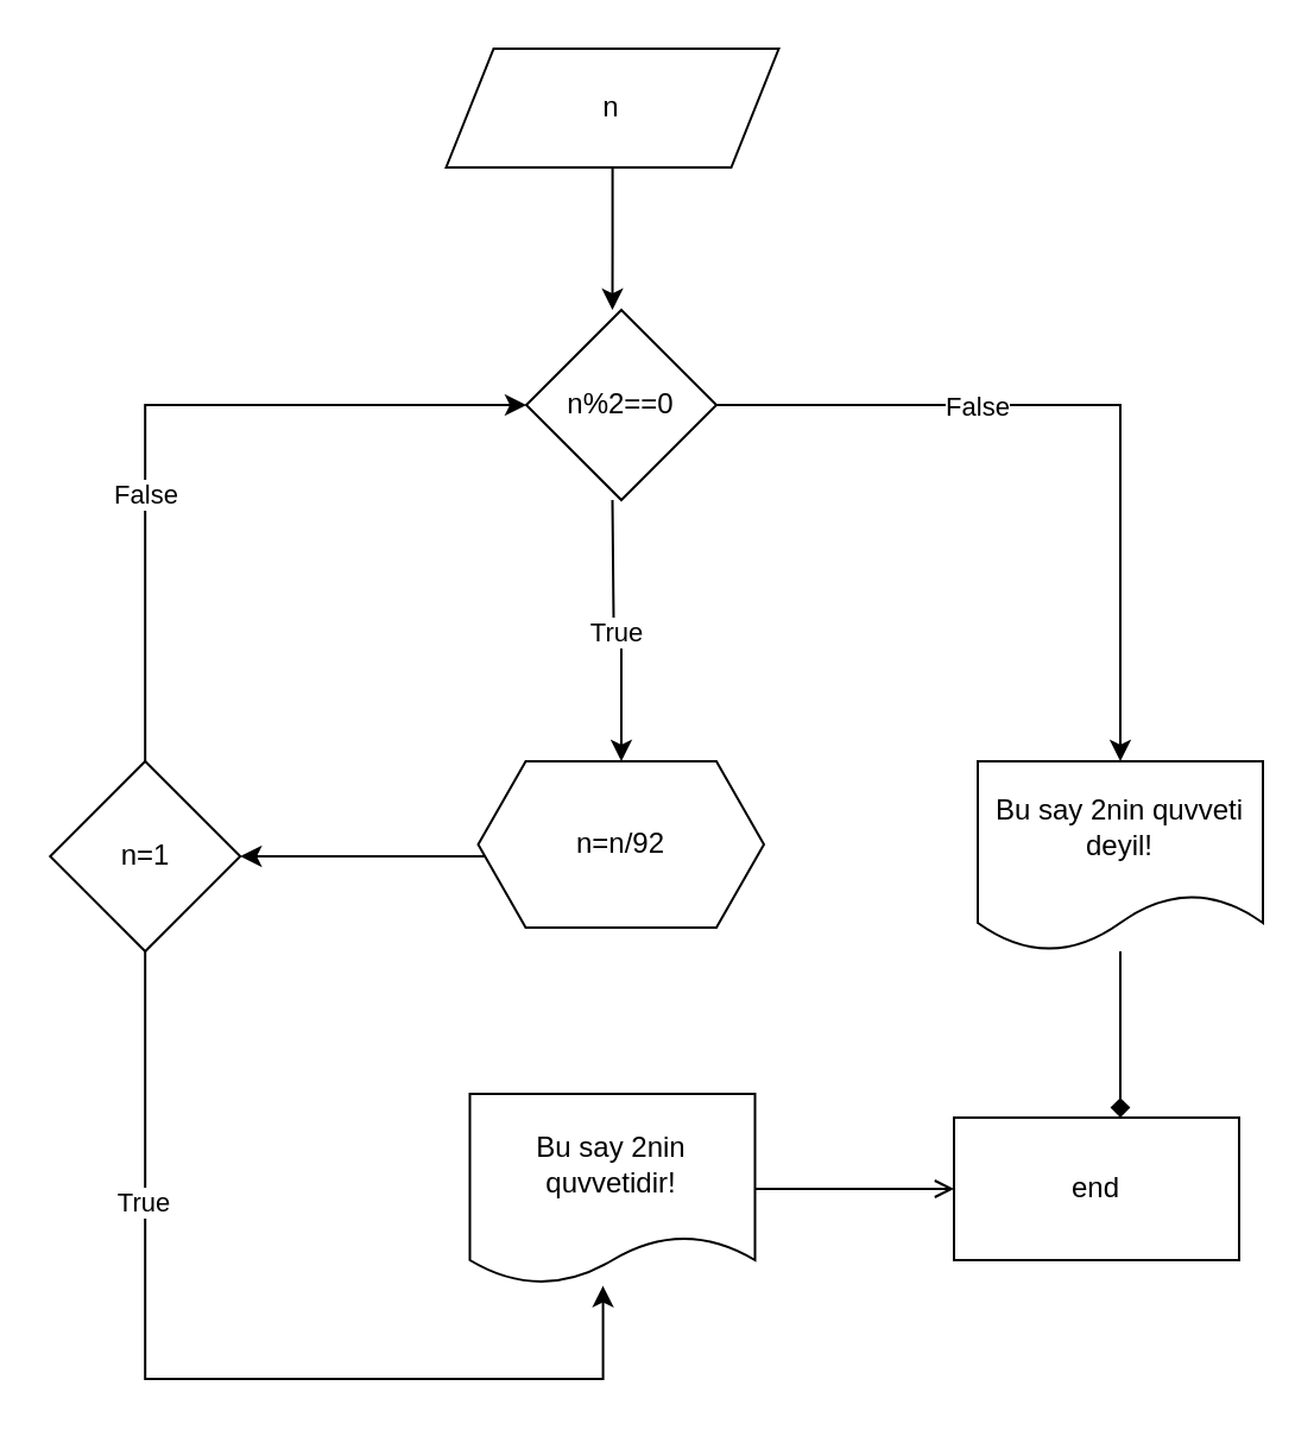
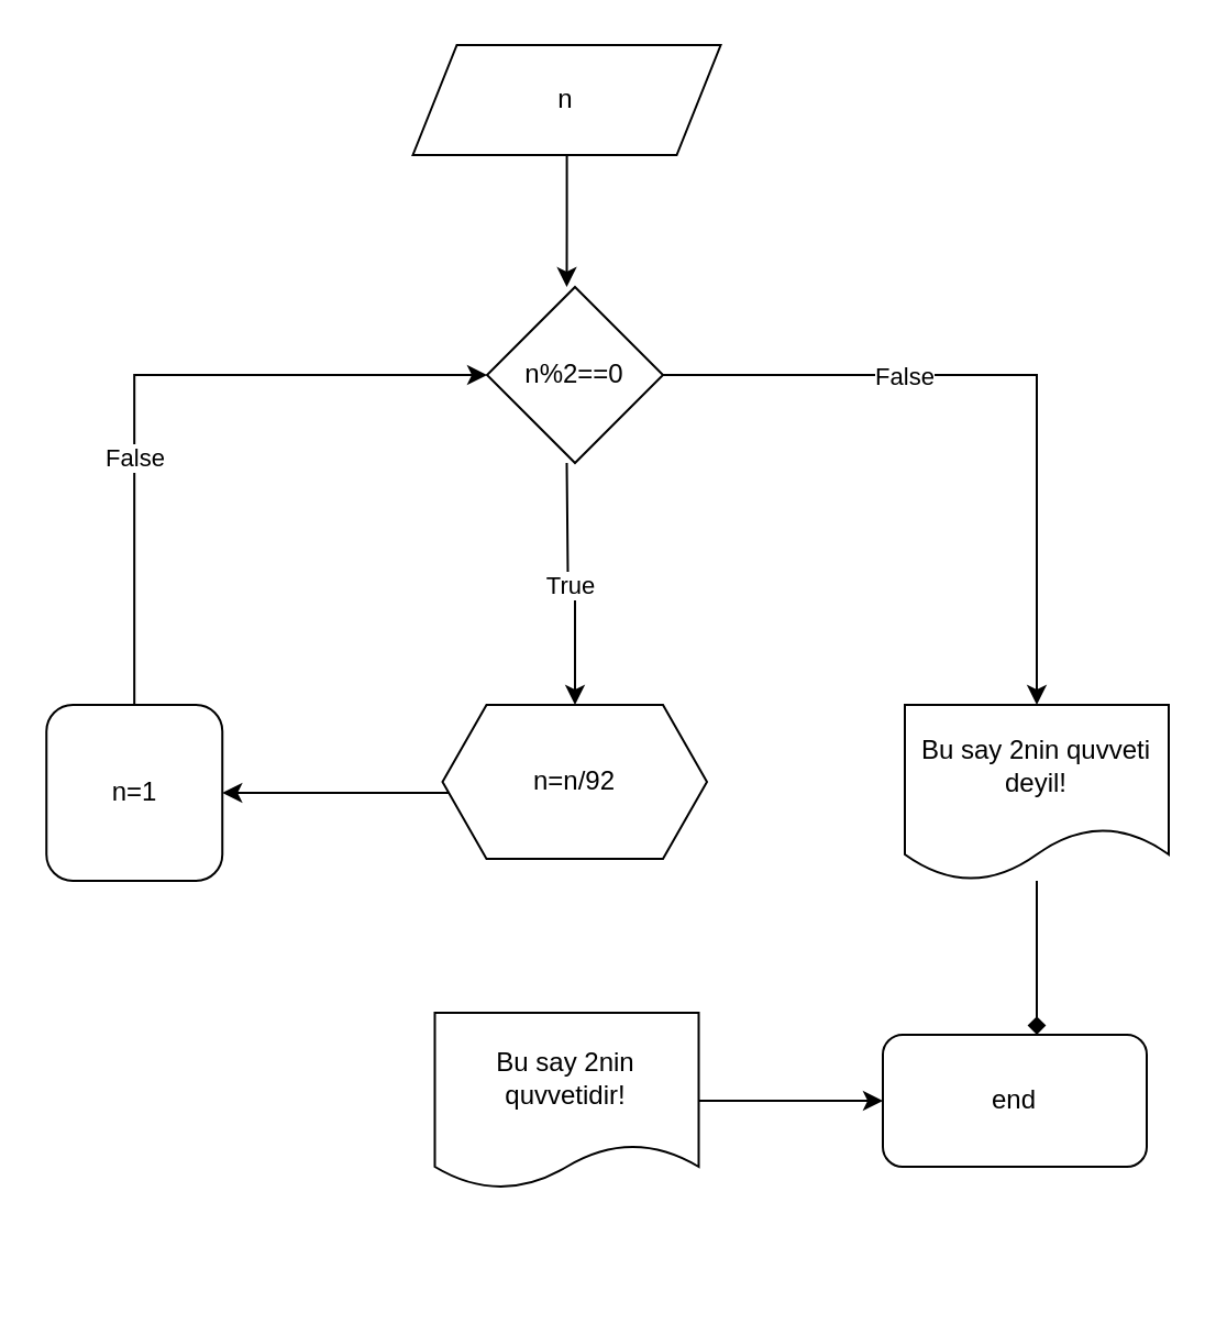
  <mxCell id="0" />
  <mxCell id="1" parent="0" />
  <mxCell id="2" value="" style="edgeStyle=orthogonalEdgeStyle;rounded=0;orthogonalLoop=1;jettySize=auto;html=1;" edge="1" parent="1" source="3"><mxGeometry relative="1" as="geometry"><mxPoint x="257.25" y="130" as="targetPoint" /></mxGeometry></mxCell>
  <mxCell id="3" value="n" style="shape=parallelogram;perimeter=parallelogramPerimeter;whiteSpace=wrap;html=1;fixedSize=1;" vertex="1" parent="1"><mxGeometry x="187.25" y="20" width="140" height="50" as="geometry" /></mxCell>
  <mxCell id="4" value="True" style="edgeStyle=orthogonalEdgeStyle;rounded=0;orthogonalLoop=1;jettySize=auto;html=1;" edge="1" parent="1" target="11"><mxGeometry relative="1" as="geometry"><mxPoint x="257.25" y="210" as="sourcePoint" /></mxGeometry></mxCell>
- <mxCell id="5" value="" style="edgeStyle=orthogonalEdgeStyle;rounded=0;orthogonalLoop=1;jettySize=auto;html=1;endArrow=open;" edge="1" parent="1" source="6" target="7"><mxGeometry relative="1" as="geometry" /></mxCell>
+ <mxCell id="5" value="" style="edgeStyle=orthogonalEdgeStyle;rounded=0;orthogonalLoop=1;jettySize=auto;html=1;" edge="1" parent="1" source="6" target="7"><mxGeometry relative="1" as="geometry" /></mxCell>
  <mxCell id="6" value="Bu say 2nin quvvetidir!" style="shape=document;whiteSpace=wrap;html=1;boundedLbl=1;size=0.25;" vertex="1" parent="1"><mxGeometry x="197.25" y="460" width="120" height="80" as="geometry" /></mxCell>
- <mxCell id="7" value="end" style="whiteSpace=wrap;html=1;rounded=0;" vertex="1" parent="1"><mxGeometry x="401" y="470" width="120" height="60" as="geometry" /></mxCell>
+ <mxCell id="7" value="end" style="rounded=1;whiteSpace=wrap;html=1;" vertex="1" parent="1"><mxGeometry x="401" y="470" width="120" height="60" as="geometry" /></mxCell>
  <mxCell id="8" value="" style="edgeStyle=orthogonalEdgeStyle;rounded=0;orthogonalLoop=1;jettySize=auto;html=1;endArrow=diamond;" edge="1" parent="1" source="9" target="7"><mxGeometry relative="1" as="geometry"><Array as="points"><mxPoint x="471" y="440" /><mxPoint x="471" y="440" /></Array></mxGeometry></mxCell>
  <mxCell id="9" value="&lt;span&gt;Bu say 2nin quvveti deyil!&lt;/span&gt;" style="shape=document;whiteSpace=wrap;html=1;boundedLbl=1;" vertex="1" parent="1"><mxGeometry x="411" y="320" width="120" height="80" as="geometry" /></mxCell>
  <mxCell id="10" value="" style="edgeStyle=orthogonalEdgeStyle;rounded=0;orthogonalLoop=1;jettySize=auto;html=1;" edge="1" parent="1" source="11" target="19"><mxGeometry relative="1" as="geometry"><Array as="points"><mxPoint x="177" y="360" /><mxPoint x="177" y="360" /></Array></mxGeometry></mxCell>
  <mxCell id="11" value="n=n/92" style="shape=hexagon;perimeter=hexagonPerimeter2;whiteSpace=wrap;html=1;fixedSize=1;" vertex="1" parent="1"><mxGeometry x="200.75" y="320" width="120.25" height="70" as="geometry" /></mxCell>
  <mxCell id="12" style="edgeStyle=orthogonalEdgeStyle;rounded=0;orthogonalLoop=1;jettySize=auto;html=1;entryX=0.5;entryY=0;entryDx=0;entryDy=0;" edge="1" parent="1" source="14" target="9"><mxGeometry relative="1" as="geometry" /></mxCell>
  <mxCell id="13" value="False" style="edgeLabel;html=1;align=center;verticalAlign=middle;resizable=0;points=[];" vertex="1" connectable="0" parent="12"><mxGeometry x="-0.318" relative="1" as="geometry"><mxPoint as="offset" /></mxGeometry></mxCell>
  <mxCell id="14" value="n%2==0" style="rhombus;whiteSpace=wrap;html=1;" vertex="1" parent="1"><mxGeometry x="221" y="130" width="80" height="80" as="geometry" /></mxCell>
- <mxCell id="15" style="edgeStyle=orthogonalEdgeStyle;rounded=0;orthogonalLoop=1;jettySize=auto;html=1;entryX=0.467;entryY=1.01;entryDx=0;entryDy=0;entryPerimeter=0;" edge="1" parent="1" source="19" target="6"><mxGeometry relative="1" as="geometry"><mxPoint x="60.625" y="550" as="targetPoint" /><Array as="points"><mxPoint x="61" y="580" /><mxPoint x="253" y="580" /></Array></mxGeometry></mxCell>
- <mxCell id="16" value="True" style="edgeLabel;html=1;align=center;verticalAlign=middle;resizable=0;points=[];" vertex="1" connectable="0" parent="15"><mxGeometry x="-0.487" y="-1" relative="1" as="geometry"><mxPoint as="offset" /></mxGeometry></mxCell>
  <mxCell id="17" style="edgeStyle=orthogonalEdgeStyle;rounded=0;orthogonalLoop=1;jettySize=auto;html=1;entryX=0;entryY=0.5;entryDx=0;entryDy=0;" edge="1" parent="1" source="19" target="14"><mxGeometry relative="1" as="geometry"><Array as="points"><mxPoint x="61" y="170" /></Array></mxGeometry></mxCell>
  <mxCell id="18" value="False" style="edgeLabel;html=1;align=center;verticalAlign=middle;resizable=0;points=[];" vertex="1" connectable="0" parent="17"><mxGeometry x="-0.27" relative="1" as="geometry"><mxPoint as="offset" /></mxGeometry></mxCell>
- <mxCell id="19" value="n=1" style="rhombus;whiteSpace=wrap;html=1;" vertex="1" parent="1"><mxGeometry x="20.625" y="320" width="80" height="80" as="geometry" /></mxCell>
+ <mxCell id="19" value="n=1" style="whiteSpace=wrap;html=1;rounded=1;" vertex="1" parent="1"><mxGeometry x="20.625" y="320" width="80" height="80" as="geometry" /></mxCell>
